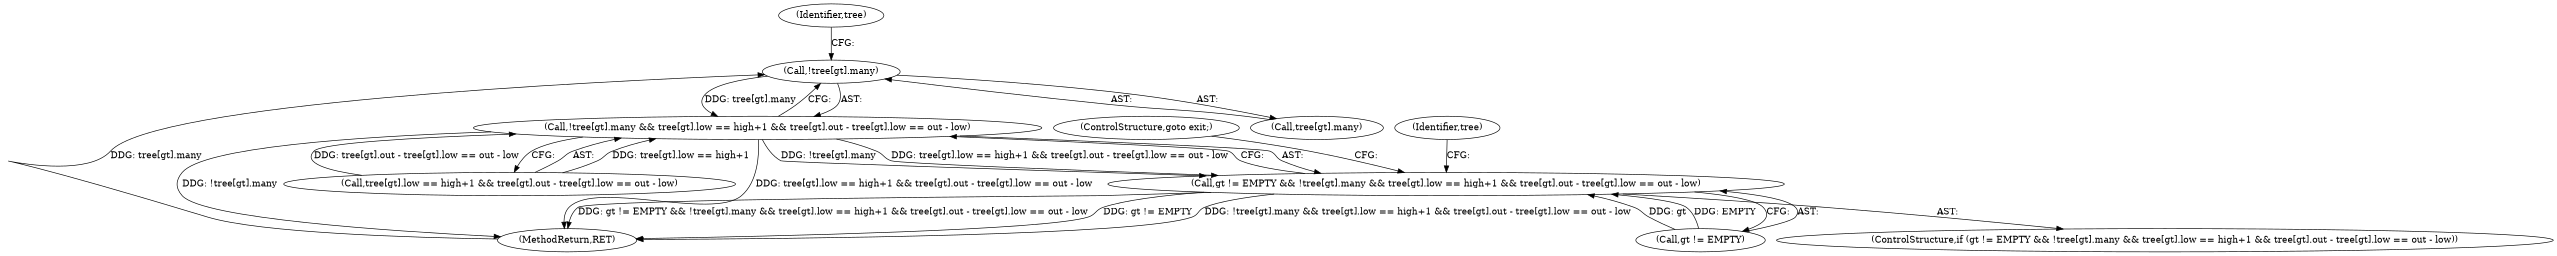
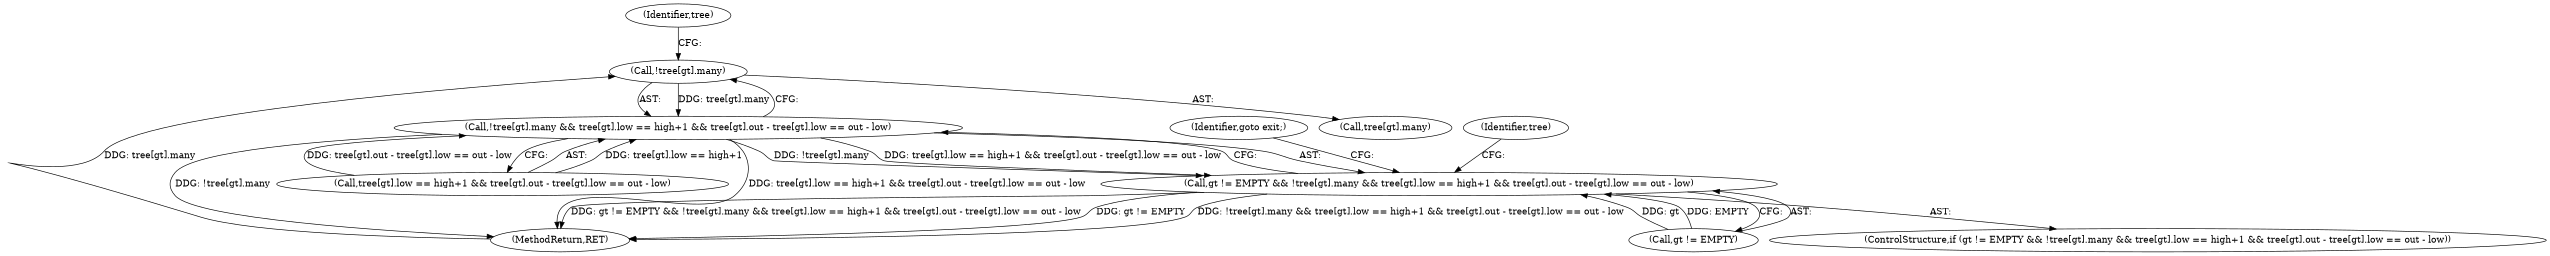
  digraph {
    n1 [label="(Call,!tree[gt].many)"]
    n2 [label="(Call,!tree[gt].many && tree[gt].low == high+1 && tree[gt].out - tree[gt].low == out - low)"]
    n3 [label="(Call,tree[gt].many)"]
    n4 [label="(MethodReturn,RET)"]
    n5 [label="(Call,gt != EMPTY && !tree[gt].many && tree[gt].low == high+1 && tree[gt].out - tree[gt].low == out - low)"]
    n6 [label="(Call,tree[gt].low == high+1 && tree[gt].out - tree[gt].low == out - low)"]
    n7 [label="(ControlStructure,if (gt != EMPTY && !tree[gt].many && tree[gt].low == high+1 && tree[gt].out - tree[gt].low == out - low))"]
    n8 [label="(Call,gt != EMPTY)"]
    n9 [label="(Identifier,tree)"]
-   n10 [label="(ControlStructure,goto exit;)"]
+   n10 [label="(Identifier,goto exit;)"]
    n11 [label="(Identifier,tree)"]
    n1 -> n2 [label="AST: "]
    n1 -> n2 [label="DDG: tree[gt].many"]
    n1 -> n3 [label="AST: "]
    n2 -> n1 [label="CFG: "]
    n2 -> n4 [label="DDG: !tree[gt].many"]
    n2 -> n4 [label="DDG: tree[gt].low == high+1 && tree[gt].out - tree[gt].low == out - low"]
    n2 -> n5 [label="AST: "]
    n2 -> n5 [label="DDG: !tree[gt].many"]
    n2 -> n5 [label="DDG: tree[gt].low == high+1 && tree[gt].out - tree[gt].low == out - low"]
    n2 -> n6 [label="CFG: "]
-   n3 -> n1 [label="AST: "]
    n4 -> n1 [label="DDG: tree[gt].many"]
    n5 -> n2 [label="CFG: "]
    n5 -> n4 [label="DDG: gt != EMPTY && !tree[gt].many && tree[gt].low == high+1 && tree[gt].out - tree[gt].low == out - low"]
    n5 -> n4 [label="DDG: gt != EMPTY"]
    n5 -> n4 [label="DDG: !tree[gt].many && tree[gt].low == high+1 && tree[gt].out - tree[gt].low == out - low"]
    n5 -> n7 [label="AST: "]
    n5 -> n8 [label="CFG: "]
    n6 -> n2 [label="AST: "]
    n6 -> n2 [label="DDG: tree[gt].low == high+1"]
    n6 -> n2 [label="DDG: tree[gt].out - tree[gt].low == out - low"]
    n8 -> n5 [label="AST: "]
    n8 -> n5 [label="DDG: gt"]
    n8 -> n5 [label="DDG: EMPTY"]
    n9 -> n5 [label="CFG: "]
    n10 -> n5 [label="CFG: "]
    n11 -> n1 [label="CFG: "]
  }
